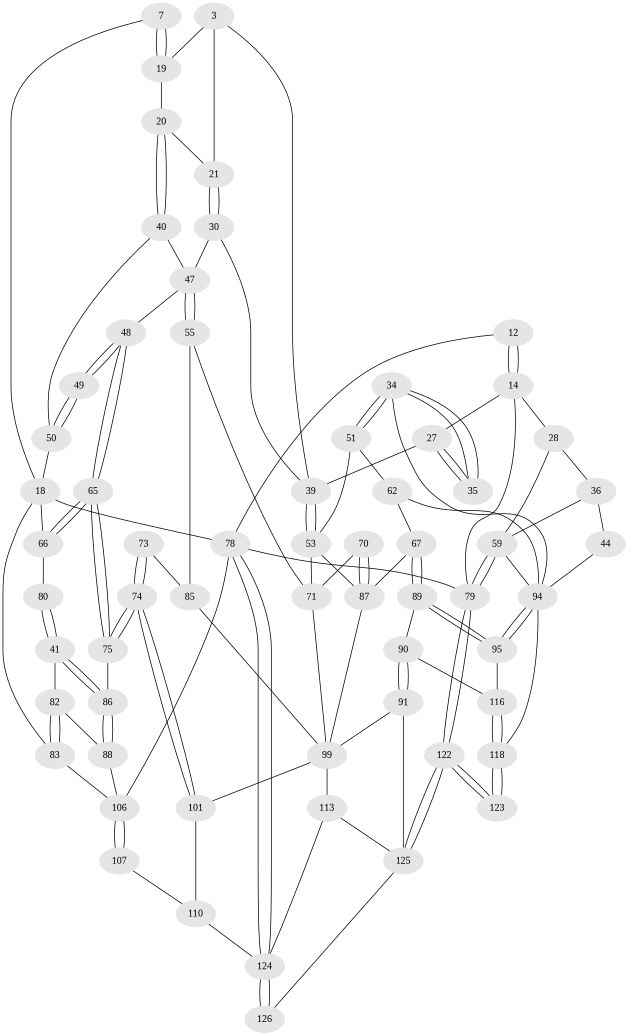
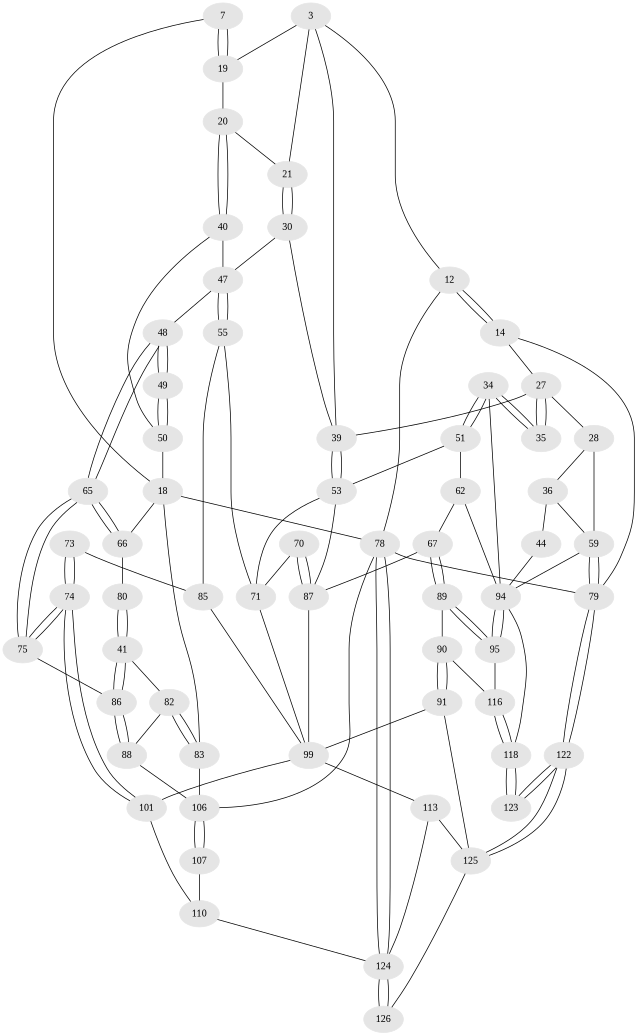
  graph {
    fontname="Liberation Serif"
    node [color=gray90 fontname="Liberation Serif" style=filled]
    edge [fontname="Liberation Serif"]
    3 [super="+2"]
    12 [super="+4"]
    19 [super="+6"]
    21
    39 [super="+29+18+17"]
    14
    78 [super="+9"]
    20
    30
    53 [super="+52"]
    7
    n12 [label=18 super="+57+42"]
    66 [super="+64+63"]
    83 [super="+76"]
    27 [super="+16"]
    79 [super="+13"]
    106 [super="+105+77+104"]
    124 [super="+121"]
    28 [super="+26"]
    35
    122
    40
    47 [super="+43"]
    50 [super="+41"]
    36 [super="+31"]
    59 [super="+37+25"]
    44 [super="+32"]
    94 [super="+60+61+45+46"]
    48
    55
    34
    51
    62 [super="+56"]
    95
    118 [super="+117"]
    71 [super="+54"]
    87 [super="+69"]
    49
    65
    85 [super="+72"]
    75
    67
    99 [super="+98+93+84+92"]
    80
    89
    86
    n47 [label=41]
    90
    70
    101 [super="+100"]
    113 [super="+112"]
    73
    74
    110 [super="+108+102+109"]
    88
    107 [super="+103"]
    126
    125 [super="+115+114+111"]
    123
    82
    91
    116 [super="+96+97"]
+   3 -- 12
    3 -- 19
    3 -- 21
    3 -- 39
    12 -- 14
    12 -- 14
    12 -- 78
    19 -- 20
    21 -- 30
    21 -- 30
    39 -- 53
    39 -- 53
    14 -- 27
    14 -- 79
    78 -- 79 [weight=2]
    78 -- 106
    78 -- 124
    78 -- 124
    20 -- 21
    20 -- 40
    20 -- 40
    30 -- 39
    30 -- 47
    53 -- 71
    53 -- 87
    7 -- 19 [weight=2]
    7 -- 19
    7 -- n12
    n12 -- 78
    n12 -- 66
    n12 -- 83
    66 -- 80 [weight=2]
    83 -- 106 [weight=2]
    27 -- 39
-   14 -- 28 [weight=2]
+   27 -- 28 [weight=2]
    27 -- 35
    27 -- 35
    79 -- 122
    79 -- 122
    106 -- 107 [weight=2]
    106 -- 107
    124 -- 126 [weight=2]
    124 -- 126
    28 -- 36
    28 -- 59 [weight=2]
    122 -- 125
    122 -- 125
    122 -- 123
    122 -- 123
    40 -- 47
    40 -- 50
    47 -- 48
    47 -- 55
    47 -- 55
    50 -- n12 [weight=2]
    36 -- 59
    36 -- 44 [weight=2]
    59 -- 79 [weight=3]
    59 -- 79
    59 -- 94
    44 -- 94 [weight=2]
    94 -- 95
    94 -- 95
    94 -- 118
    48 -- 49
    48 -- 49
    48 -- 65
    48 -- 65
    55 -- 71
    55 -- 85
    34 -- 35
    34 -- 35
    34 -- 94
    34 -- 51
    34 -- 51
    51 -- 53
    51 -- 62
    62 -- 94 [weight=2]
    62 -- 67
    95 -- 116
    118 -- 123 [weight=2]
    118 -- 123
    71 -- 99
    87 -- 99
    49 -- 50
    49 -- 50
    65 -- 66
    65 -- 66
    65 -- 75
    65 -- 75
    85 -- 99
    75 -- 86
    67 -- 87
    67 -- 89
    67 -- 89
    99 -- 101
    99 -- 113 [weight=2]
    80 -- n47
    80 -- n47
    89 -- 95
    89 -- 95
    89 -- 90
    86 -- 88
    86 -- 88
    n47 -- 86
    n47 -- 86
    n47 -- 82
    90 -- 91
    90 -- 91
    90 -- 116
    70 -- 71
    70 -- 87 [weight=2]
    70 -- 87
    101 -- 110 [weight=2]
    113 -- 124
    113 -- 125
    73 -- 85 [weight=2]
    73 -- 74
    73 -- 74
    74 -- 75
    74 -- 75
    74 -- 101
    74 -- 101
    110 -- 124 [weight=2]
    88 -- 106
    107 -- 110 [weight=2]
    125 -- 126
    82 -- 83
    82 -- 83
    82 -- 88
    91 -- 99
    91 -- 125
    116 -- 118
    116 -- 118
  }
